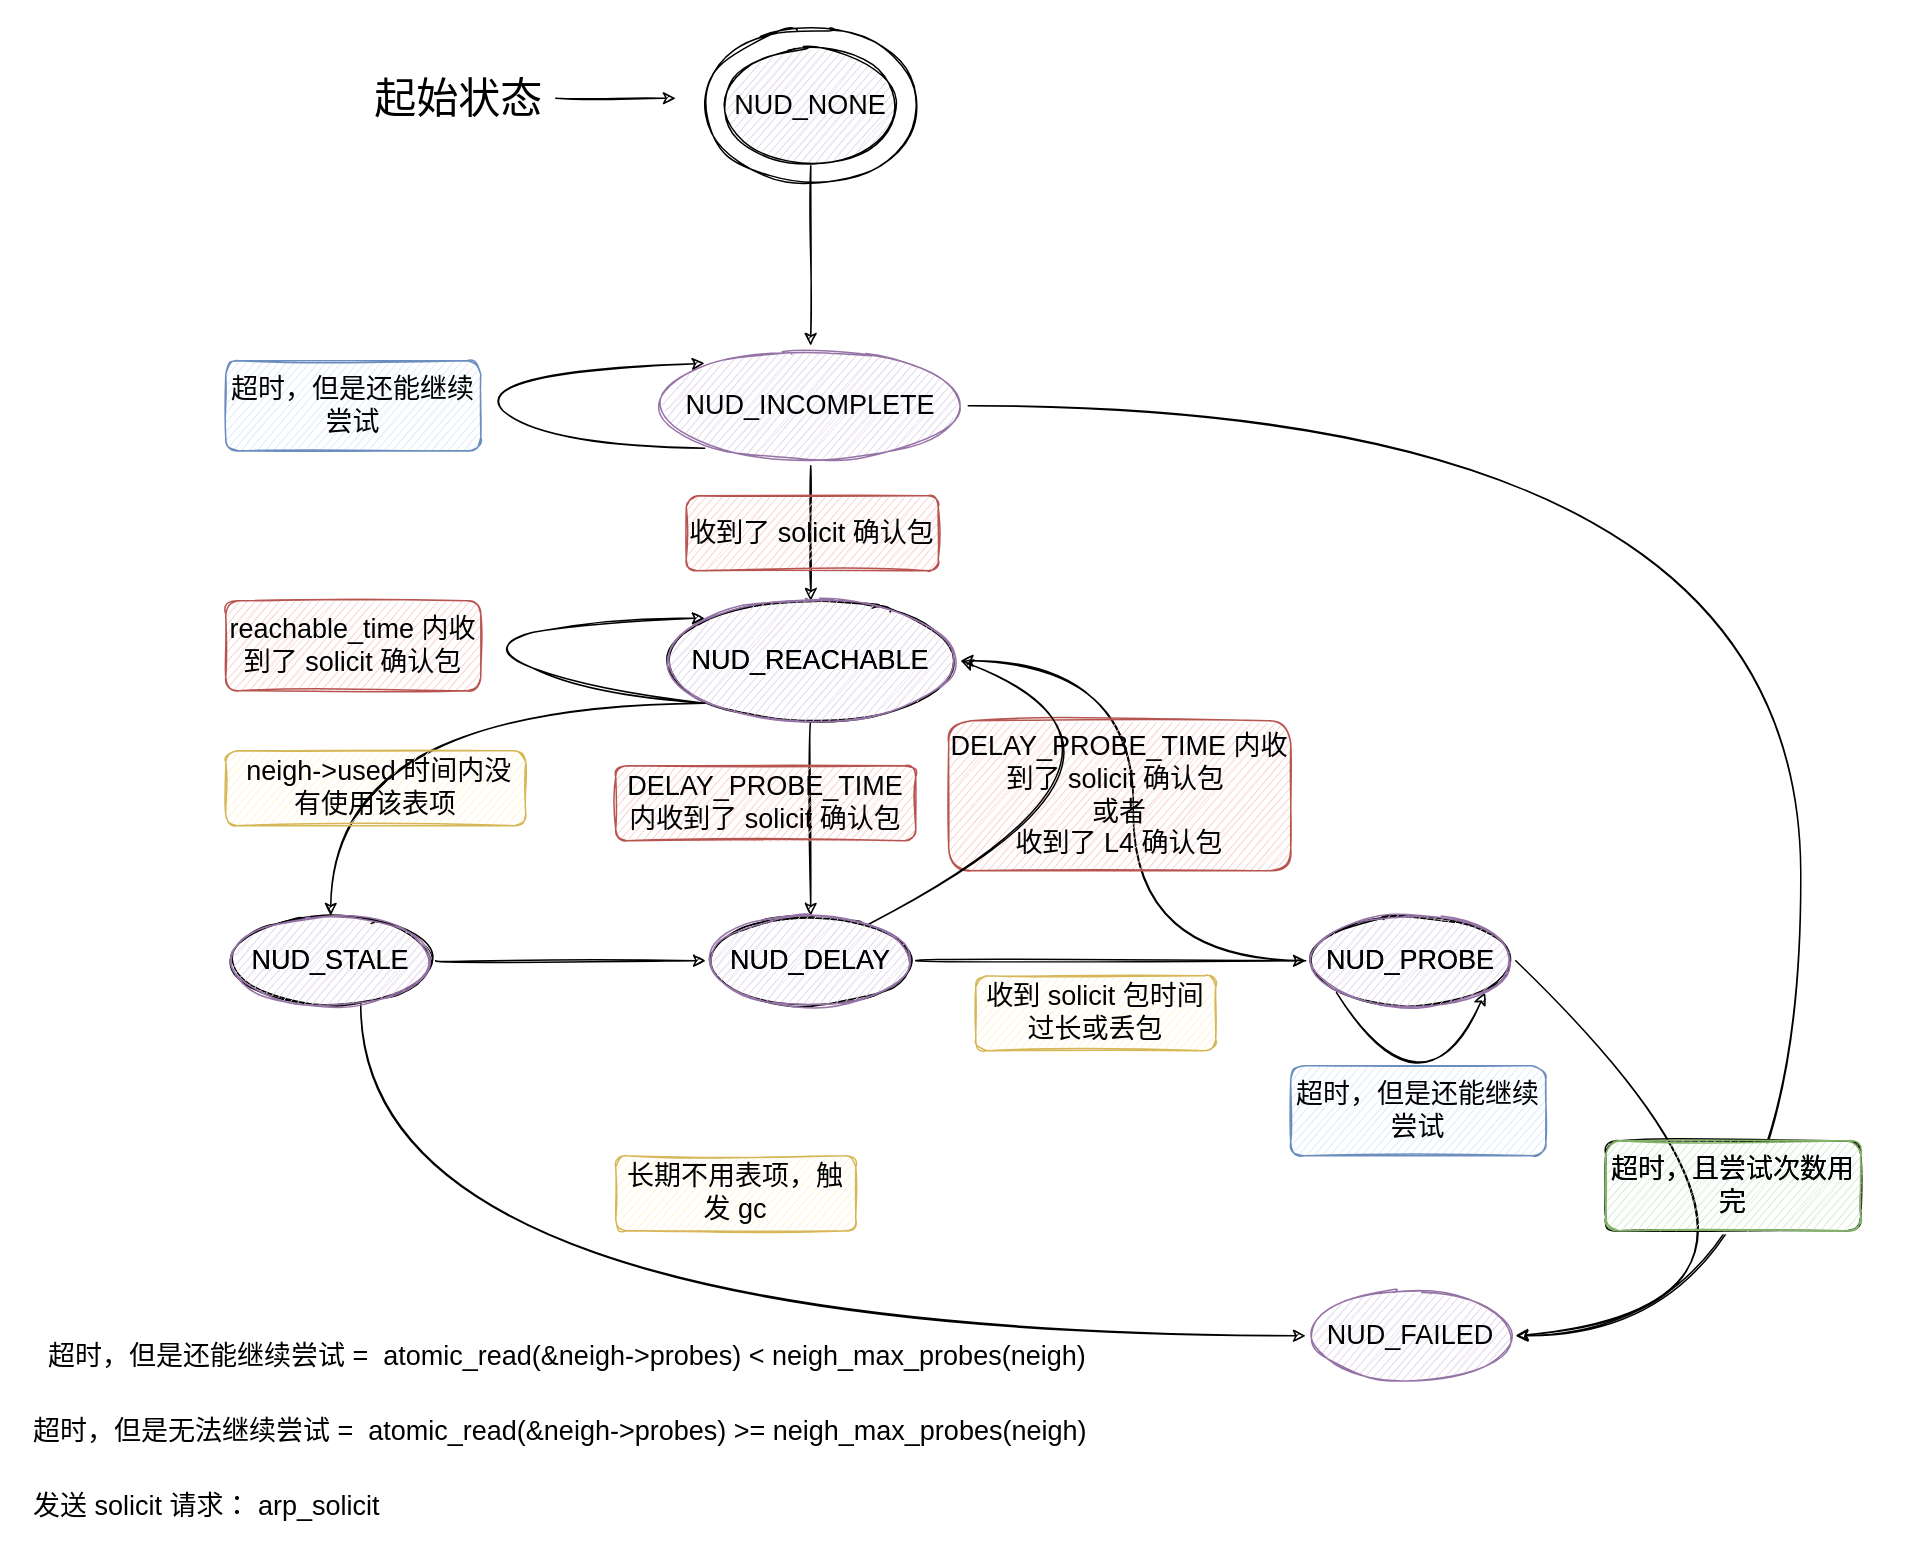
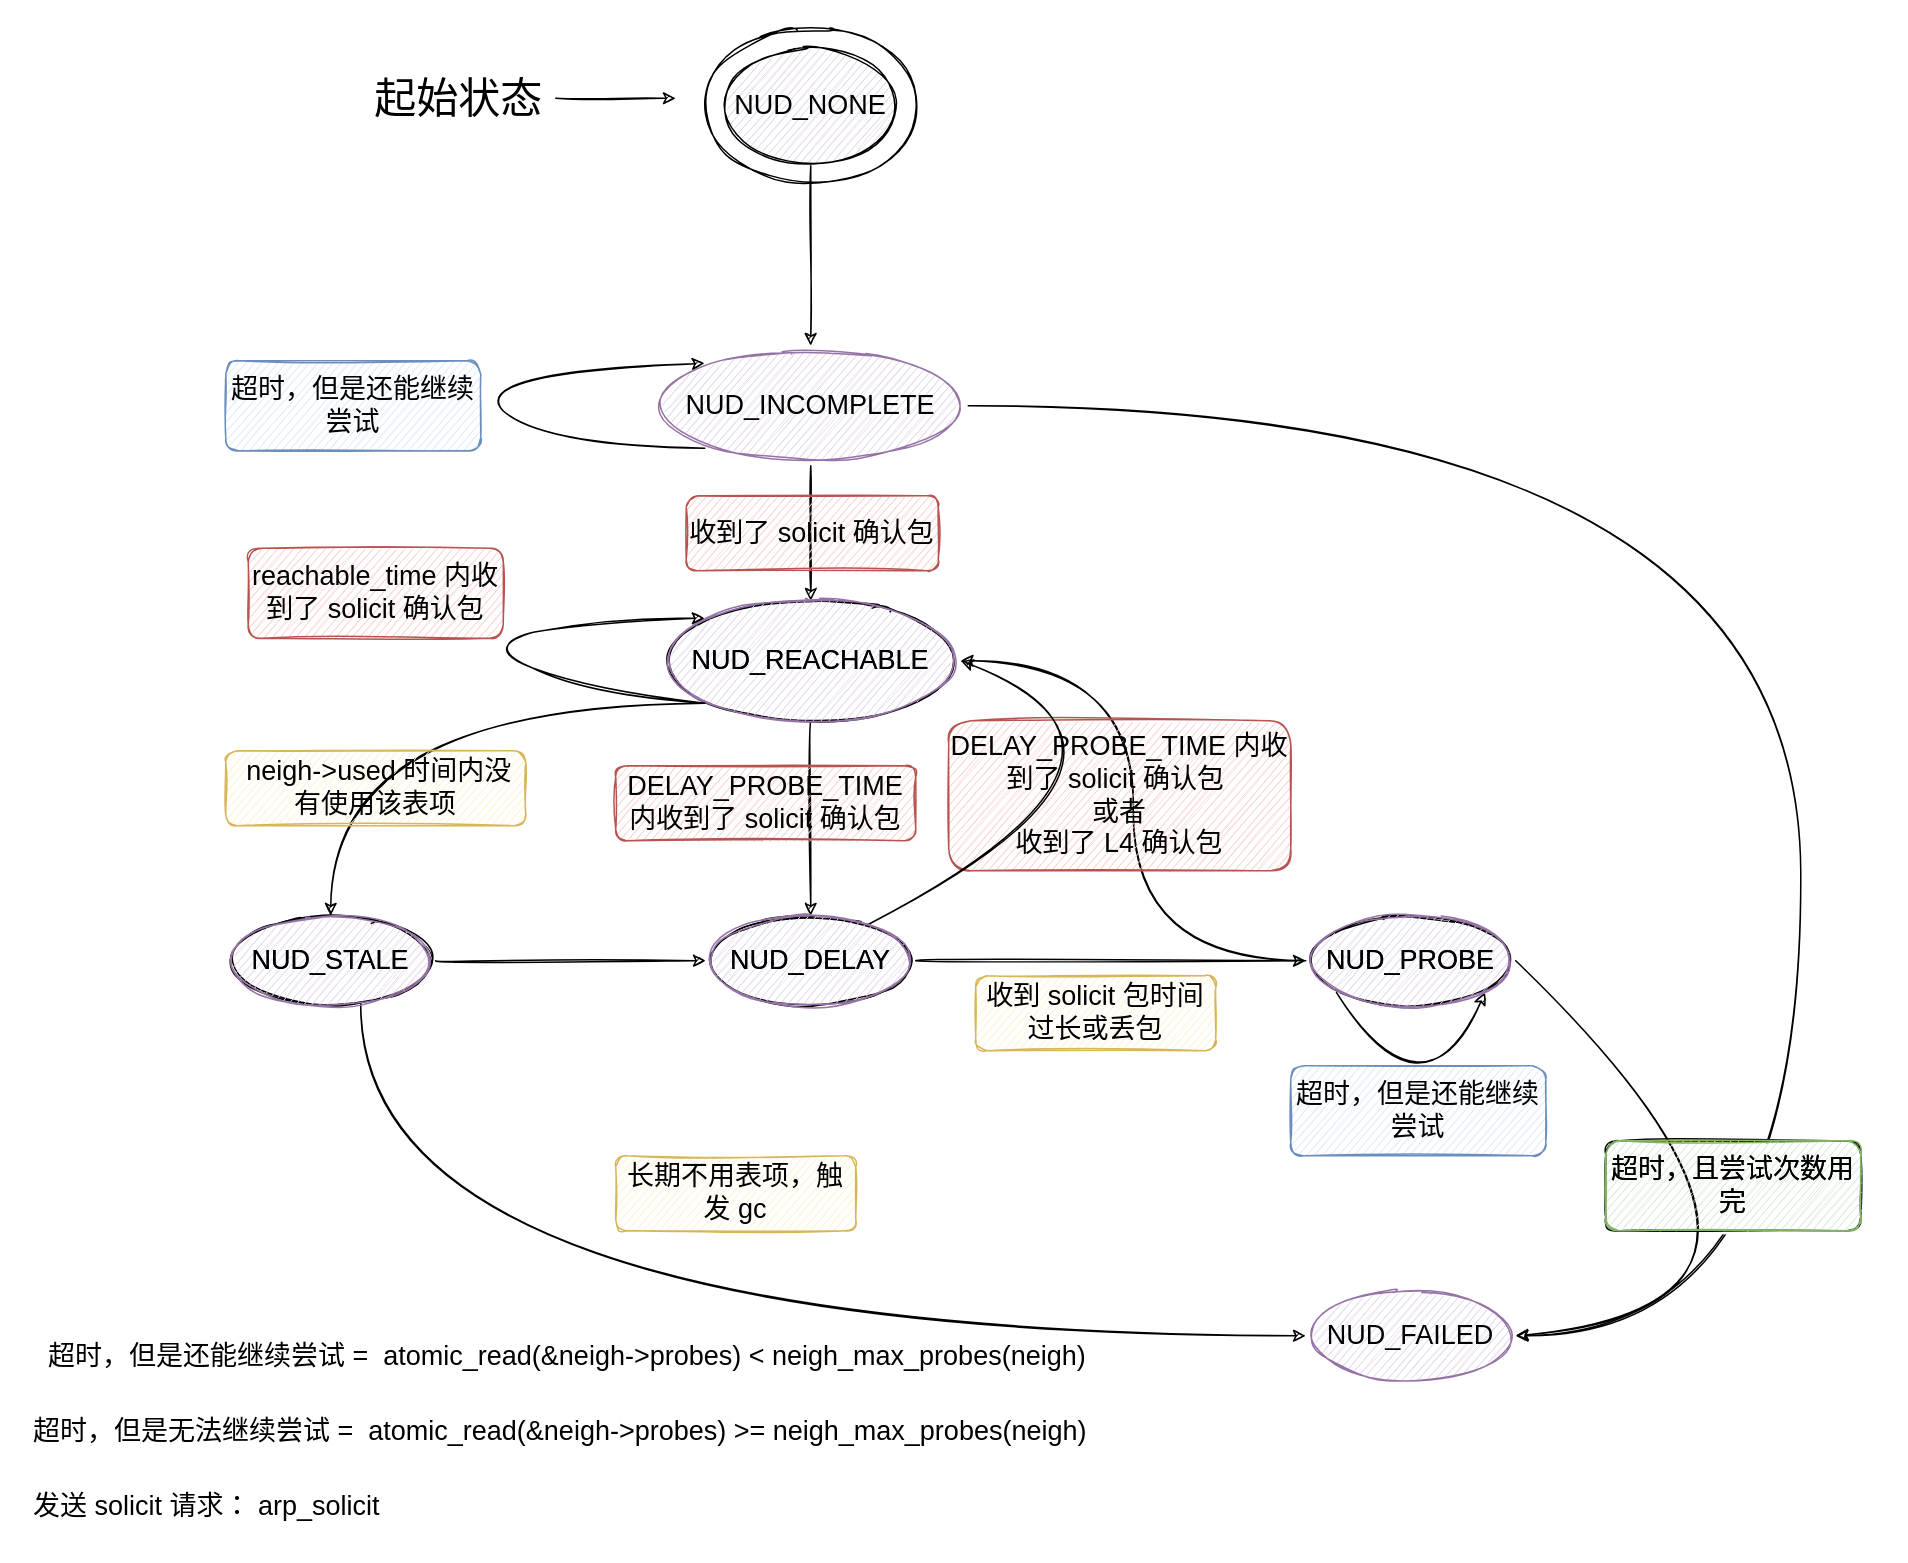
  <mxCell id="0" />
  <mxCell id="1" parent="0" />
  <mxCell id="2" value="" style="ellipse;whiteSpace=wrap;html=1;rounded=1;sketch=1;fontSize=18;strokeColor=#000000;" vertex="1" parent="1"><mxGeometry x="465" y="20" width="150" height="100" as="geometry" /></mxCell>
  <mxCell id="3" value="超时，但是还能继续尝试" style="rounded=1;whiteSpace=wrap;html=1;sketch=1;fontSize=18;fillColor=#dae8fc;strokeColor=#6c8ebf;" vertex="1" parent="1"><mxGeometry x="150" y="240" width="170" height="60" as="geometry" /></mxCell>
  <mxCell id="4" style="edgeStyle=orthogonalEdgeStyle;curved=1;rounded=1;sketch=1;orthogonalLoop=1;jettySize=auto;html=1;entryX=0.5;entryY=0;entryDx=0;entryDy=0;fontSize=18;" edge="1" parent="1" source="5"><mxGeometry relative="1" as="geometry"><mxPoint x="540" y="230" as="targetPoint" /></mxGeometry></mxCell>
  <mxCell id="5" value="&lt;span&gt;NUD_NONE&lt;/span&gt;" style="ellipse;whiteSpace=wrap;html=1;rounded=1;sketch=1;fontSize=18;fillColor=#e1d5e7;strokeColor=#000000;" vertex="1" parent="1"><mxGeometry x="480" y="30" width="120" height="80" as="geometry" /></mxCell>
  <mxCell id="6" style="edgeStyle=orthogonalEdgeStyle;curved=1;rounded=1;sketch=1;orthogonalLoop=1;jettySize=auto;html=1;entryX=1;entryY=0.5;entryDx=0;entryDy=0;fontSize=18;exitX=1;exitY=0.5;exitDx=0;exitDy=0;" edge="1" parent="1" source="37" target="16"><mxGeometry relative="1" as="geometry"><mxPoint x="626.603" y="290" as="sourcePoint" /><Array as="points"><mxPoint x="1200" y="270" /><mxPoint x="1200" y="890" /></Array></mxGeometry></mxCell>
  <mxCell id="7" style="edgeStyle=orthogonalEdgeStyle;curved=1;rounded=1;sketch=1;orthogonalLoop=1;jettySize=auto;html=1;entryX=0.5;entryY=0;entryDx=0;entryDy=0;fontSize=18;" edge="1" parent="1" target="21"><mxGeometry relative="1" as="geometry"><mxPoint x="540" y="310" as="sourcePoint" /></mxGeometry></mxCell>
  <mxCell id="8" value="" style="curved=1;endArrow=classic;html=1;rounded=1;sketch=1;fontSize=18;exitX=0;exitY=1;exitDx=0;exitDy=0;entryX=0;entryY=0;entryDx=0;entryDy=0;" edge="1" parent="1"><mxGeometry width="50" height="50" relative="1" as="geometry"><mxPoint x="469.289" y="298.284" as="sourcePoint" /><mxPoint x="469.289" y="241.716" as="targetPoint" /><Array as="points"><mxPoint x="360" y="297" /><mxPoint x="310" y="250" /></Array></mxGeometry></mxCell>
  <mxCell id="9" value="超时，且尝试次数用完" style="rounded=1;whiteSpace=wrap;html=1;sketch=1;fontSize=18;" vertex="1" parent="1"><mxGeometry x="1070" y="760" width="170" height="60" as="geometry" /></mxCell>
  <mxCell id="10" style="edgeStyle=orthogonalEdgeStyle;curved=1;rounded=1;sketch=1;orthogonalLoop=1;jettySize=auto;html=1;entryX=0;entryY=0.5;entryDx=0;entryDy=0;fontSize=18;" edge="1" parent="1" source="11" target="13"><mxGeometry relative="1" as="geometry" /></mxCell>
  <mxCell id="11" value="&lt;span&gt;NUD_STALE&lt;/span&gt;" style="ellipse;whiteSpace=wrap;html=1;rounded=1;sketch=1;fontSize=18;" vertex="1" parent="1"><mxGeometry x="150" y="610" width="140" height="60" as="geometry" /></mxCell>
  <mxCell id="12" style="edgeStyle=orthogonalEdgeStyle;curved=1;rounded=1;sketch=1;orthogonalLoop=1;jettySize=auto;html=1;fontSize=18;" edge="1" parent="1" source="13" target="15"><mxGeometry relative="1" as="geometry" /></mxCell>
  <mxCell id="13" value="&lt;span&gt;NUD_DELAY&lt;/span&gt;" style="ellipse;whiteSpace=wrap;html=1;rounded=1;sketch=1;fontSize=18;" vertex="1" parent="1"><mxGeometry x="470" y="610" width="140" height="60" as="geometry" /></mxCell>
  <mxCell id="14" style="edgeStyle=orthogonalEdgeStyle;curved=1;rounded=1;sketch=1;orthogonalLoop=1;jettySize=auto;html=1;entryX=1;entryY=0.5;entryDx=0;entryDy=0;fontSize=18;" edge="1" parent="1" source="15" target="21"><mxGeometry relative="1" as="geometry" /></mxCell>
  <mxCell id="15" value="&lt;span&gt;NUD_PROBE&lt;/span&gt;" style="ellipse;whiteSpace=wrap;html=1;rounded=1;sketch=1;fontSize=18;" vertex="1" parent="1"><mxGeometry x="870" y="610" width="140" height="60" as="geometry" /></mxCell>
  <mxCell id="16" value="&lt;span&gt;NUD_FAILED&lt;/span&gt;" style="ellipse;whiteSpace=wrap;html=1;rounded=1;sketch=1;fontSize=18;fillColor=#e1d5e7;strokeColor=#9673a6;" vertex="1" parent="1"><mxGeometry x="870" y="860" width="140" height="60" as="geometry" /></mxCell>
  <mxCell id="17" value="超时，但是还能继续尝试" style="rounded=1;whiteSpace=wrap;html=1;sketch=1;fontSize=18;fillColor=#dae8fc;strokeColor=#6c8ebf;" vertex="1" parent="1"><mxGeometry x="860" y="710" width="170" height="60" as="geometry" /></mxCell>
  <mxCell id="18" value="DELAY_PROBE_TIME 内收到了 solicit 确认包&amp;nbsp;&lt;br&gt;或者&lt;br&gt;收到了 L4 确认包" style="rounded=1;whiteSpace=wrap;html=1;sketch=1;fontSize=18;fillColor=#f8cecc;strokeColor=#b85450;" vertex="1" parent="1"><mxGeometry x="632" y="480" width="228" height="100" as="geometry" /></mxCell>
  <mxCell id="19" value="收到 solicit 包时间过长或丢包" style="rounded=1;whiteSpace=wrap;html=1;sketch=1;fontSize=18;fillColor=#fff2cc;strokeColor=#d6b656;" vertex="1" parent="1"><mxGeometry x="650" y="650" width="160" height="50" as="geometry" /></mxCell>
  <mxCell id="20" style="edgeStyle=orthogonalEdgeStyle;curved=1;rounded=1;sketch=1;orthogonalLoop=1;jettySize=auto;html=1;entryX=0.5;entryY=0;entryDx=0;entryDy=0;fontSize=18;exitX=0;exitY=1;exitDx=0;exitDy=0;" edge="1" parent="1" source="36" target="11"><mxGeometry relative="1" as="geometry" /></mxCell>
  <mxCell id="21" value="&lt;span&gt;NUD_REACHABLE&lt;/span&gt;" style="ellipse;whiteSpace=wrap;html=1;rounded=1;sketch=1;fontSize=18;" vertex="1" parent="1"><mxGeometry x="440" y="400" width="200" height="80" as="geometry" /></mxCell>
  <mxCell id="22" value="" style="endArrow=classic;html=1;rounded=1;sketch=1;fontSize=18;curved=1;exitX=0.776;exitY=0.094;exitDx=0;exitDy=0;exitPerimeter=0;entryX=1;entryY=0.5;entryDx=0;entryDy=0;" edge="1" parent="1" source="13" target="21"><mxGeometry width="50" height="50" relative="1" as="geometry"><mxPoint x="520" y="580" as="sourcePoint" /><mxPoint x="579" y="470" as="targetPoint" /><Array as="points"><mxPoint x="800" y="500" /></Array></mxGeometry></mxCell>
  <mxCell id="23" value="" style="endArrow=classic;html=1;rounded=1;sketch=1;fontSize=18;curved=1;exitX=0.5;exitY=1;exitDx=0;exitDy=0;entryX=0.5;entryY=0;entryDx=0;entryDy=0;" edge="1" parent="1" source="36" target="34"><mxGeometry width="50" height="50" relative="1" as="geometry"><mxPoint x="490" y="590" as="sourcePoint" /><mxPoint x="540" y="540" as="targetPoint" /></mxGeometry></mxCell>
  <mxCell id="24" value="" style="curved=1;endArrow=classic;html=1;rounded=1;sketch=1;fontSize=18;exitX=0;exitY=1;exitDx=0;exitDy=0;entryX=1;entryY=1;entryDx=0;entryDy=0;" edge="1" parent="1" source="15" target="15"><mxGeometry width="50" height="50" relative="1" as="geometry"><mxPoint x="900" y="750" as="sourcePoint" /><mxPoint x="950" y="700" as="targetPoint" /><Array as="points"><mxPoint x="950" y="750" /></Array></mxGeometry></mxCell>
  <mxCell id="25" value="DELAY_PROBE_TIME 内收到了 solicit 确认包" style="rounded=1;whiteSpace=wrap;html=1;sketch=1;fontSize=18;fillColor=#f8cecc;strokeColor=#b85450;" vertex="1" parent="1"><mxGeometry x="410" y="510" width="200" height="50" as="geometry" /></mxCell>
  <mxCell id="26" value="&amp;nbsp;neigh-&amp;gt;used 时间内没有使用该表项" style="rounded=1;whiteSpace=wrap;html=1;sketch=1;fontSize=18;fillColor=#fff2cc;strokeColor=#d6b656;" vertex="1" parent="1"><mxGeometry x="150" y="500" width="200" height="50" as="geometry" /></mxCell>
  <mxCell id="27" value="收到了 solicit 确认包" style="rounded=1;whiteSpace=wrap;html=1;sketch=1;fontSize=18;fillColor=#f8cecc;strokeColor=#b85450;" vertex="1" parent="1"><mxGeometry x="457" y="330" width="168" height="50" as="geometry" /></mxCell>
  <mxCell id="28" value="" style="curved=1;endArrow=classic;html=1;rounded=1;sketch=1;fontSize=18;exitX=1;exitY=0.5;exitDx=0;exitDy=0;entryX=1;entryY=0.5;entryDx=0;entryDy=0;" edge="1" parent="1" source="15" target="16"><mxGeometry width="50" height="50" relative="1" as="geometry"><mxPoint x="710" y="910" as="sourcePoint" /><mxPoint x="760" y="860" as="targetPoint" /><Array as="points"><mxPoint x="1250" y="870" /></Array></mxGeometry></mxCell>
  <mxCell id="29" value="超时，且尝试次数用完" style="rounded=1;whiteSpace=wrap;html=1;sketch=1;fontSize=18;fillColor=#d5e8d4;strokeColor=#82b366;" vertex="1" parent="1"><mxGeometry x="1070" y="760" width="170" height="60" as="geometry" /></mxCell>
  <mxCell id="30" value="&lt;span&gt;NUD_STALE&lt;/span&gt;" style="ellipse;whiteSpace=wrap;html=1;rounded=1;sketch=1;fontSize=18;" vertex="1" parent="1"><mxGeometry x="150" y="610" width="140" height="60" as="geometry" /></mxCell>
  <mxCell id="31" value="&lt;span&gt;NUD_DELAY&lt;/span&gt;" style="ellipse;whiteSpace=wrap;html=1;rounded=1;sketch=1;fontSize=18;" vertex="1" parent="1"><mxGeometry x="470" y="610" width="140" height="60" as="geometry" /></mxCell>
  <mxCell id="32" style="edgeStyle=orthogonalEdgeStyle;curved=1;rounded=1;sketch=1;orthogonalLoop=1;jettySize=auto;html=1;entryX=0;entryY=0.5;entryDx=0;entryDy=0;fontSize=28;" edge="1" parent="1" source="33" target="16"><mxGeometry relative="1" as="geometry"><Array as="points"><mxPoint x="240" y="890" /></Array></mxGeometry></mxCell>
  <mxCell id="33" value="&lt;span&gt;NUD_STALE&lt;/span&gt;" style="ellipse;whiteSpace=wrap;html=1;rounded=1;sketch=1;fontSize=18;fillColor=#e1d5e7;strokeColor=#9673a6;" vertex="1" parent="1"><mxGeometry x="150" y="610" width="140" height="60" as="geometry" /></mxCell>
  <mxCell id="34" value="&lt;span&gt;NUD_DELAY&lt;/span&gt;" style="ellipse;whiteSpace=wrap;html=1;rounded=1;sketch=1;fontSize=18;fillColor=#e1d5e7;strokeColor=#9673a6;" vertex="1" parent="1"><mxGeometry x="470" y="610" width="140" height="60" as="geometry" /></mxCell>
  <mxCell id="35" value="&lt;span&gt;NUD_PROBE&lt;/span&gt;" style="ellipse;whiteSpace=wrap;html=1;rounded=1;sketch=1;fontSize=18;fillColor=#e1d5e7;strokeColor=#9673a6;" vertex="1" parent="1"><mxGeometry x="870" y="610" width="140" height="60" as="geometry" /></mxCell>
  <mxCell id="36" value="&lt;span&gt;NUD_REACHABLE&lt;/span&gt;" style="ellipse;whiteSpace=wrap;html=1;rounded=1;sketch=1;fontSize=18;fillColor=#e1d5e7;strokeColor=#9673a6;" vertex="1" parent="1"><mxGeometry x="440" y="400" width="200" height="80" as="geometry" /></mxCell>
  <mxCell id="37" value="&lt;span&gt;NUD_INCOMPLETE&lt;/span&gt;" style="ellipse;whiteSpace=wrap;html=1;rounded=1;sketch=1;fontSize=18;fillColor=#e1d5e7;strokeColor=#9673a6;" vertex="1" parent="1"><mxGeometry x="435" y="235" width="210" height="70" as="geometry" /></mxCell>
  <mxCell id="38" value="" style="curved=1;endArrow=classic;html=1;rounded=1;sketch=1;fontSize=18;exitX=0;exitY=1;exitDx=0;exitDy=0;entryX=0;entryY=0;entryDx=0;entryDy=0;" edge="1" parent="1" source="36" target="36"><mxGeometry width="50" height="50" relative="1" as="geometry"><mxPoint x="433.289" y="380.004" as="sourcePoint" /><mxPoint x="433.289" y="323.436" as="targetPoint" /><Array as="points"><mxPoint x="390" y="460" /><mxPoint x="320" y="430" /><mxPoint x="390" y="412" /></Array></mxGeometry></mxCell>
- <mxCell id="39" value="reachable_time 内收到了 solicit 确认包" style="rounded=1;whiteSpace=wrap;html=1;sketch=1;fontSize=18;fillColor=#f8cecc;strokeColor=#b85450;" vertex="1" parent="1"><mxGeometry x="150" y="400" width="170" height="60" as="geometry" /></mxCell>
+ <mxCell id="39" value="reachable_time 内收到了 solicit 确认包" style="rounded=1;whiteSpace=wrap;html=1;sketch=1;fontSize=18;fillColor=#f8cecc;strokeColor=#b85450;" vertex="1" parent="1"><mxGeometry x="165" y="365" width="170" height="60" as="geometry" /></mxCell>
  <mxCell id="40" style="edgeStyle=orthogonalEdgeStyle;curved=1;rounded=1;sketch=1;orthogonalLoop=1;jettySize=auto;html=1;fontSize=18;" edge="1" parent="1" source="41"><mxGeometry relative="1" as="geometry"><mxPoint x="450" y="65" as="targetPoint" /></mxGeometry></mxCell>
  <mxCell id="41" value="起始状态" style="text;html=1;align=center;verticalAlign=middle;resizable=0;points=[];autosize=1;strokeColor=none;fillColor=none;fontSize=28;" vertex="1" parent="1"><mxGeometry x="240" y="45" width="130" height="40" as="geometry" /></mxCell>
  <mxCell id="42" value="&lt;span style=&quot;font-size: 18px&quot;&gt;超时，但是还能继续尝试 =&amp;nbsp;&amp;nbsp;atomic_read(&amp;amp;neigh-&amp;gt;probes) &amp;lt; neigh_max_probes(neigh)&lt;/span&gt;" style="text;html=1;align=left;verticalAlign=middle;resizable=0;points=[];autosize=1;strokeColor=none;fillColor=none;fontSize=28;" vertex="1" parent="1"><mxGeometry x="30" y="880" width="710" height="40" as="geometry" /></mxCell>
  <mxCell id="43" value="&lt;span style=&quot;font-size: 18px&quot;&gt;超时，但是无法继续尝试 =&amp;nbsp;&amp;nbsp;atomic_read(&amp;amp;neigh-&amp;gt;probes) &amp;gt;= neigh_max_probes(neigh)&lt;/span&gt;" style="text;html=1;align=left;verticalAlign=middle;resizable=0;points=[];autosize=1;strokeColor=none;fillColor=none;fontSize=28;" vertex="1" parent="1"><mxGeometry y="930" width="720" height="40" as="geometry" x="20" /></mxCell>
  <mxCell id="44" value="&lt;span style=&quot;font-size: 18px&quot;&gt;发送 solicit 请求： arp_solicit&lt;/span&gt;" style="text;html=1;align=left;verticalAlign=middle;resizable=0;points=[];autosize=1;strokeColor=none;fillColor=none;fontSize=28;" vertex="1" parent="1"><mxGeometry y="980" width="250" height="40" as="geometry" x="20" /></mxCell>
  <mxCell id="45" value="长期不用表项，触发 gc" style="rounded=1;whiteSpace=wrap;html=1;sketch=1;fontSize=18;fillColor=#fff2cc;strokeColor=#d6b656;" vertex="1" parent="1"><mxGeometry x="410" y="770" width="160" height="50" as="geometry" /></mxCell>
